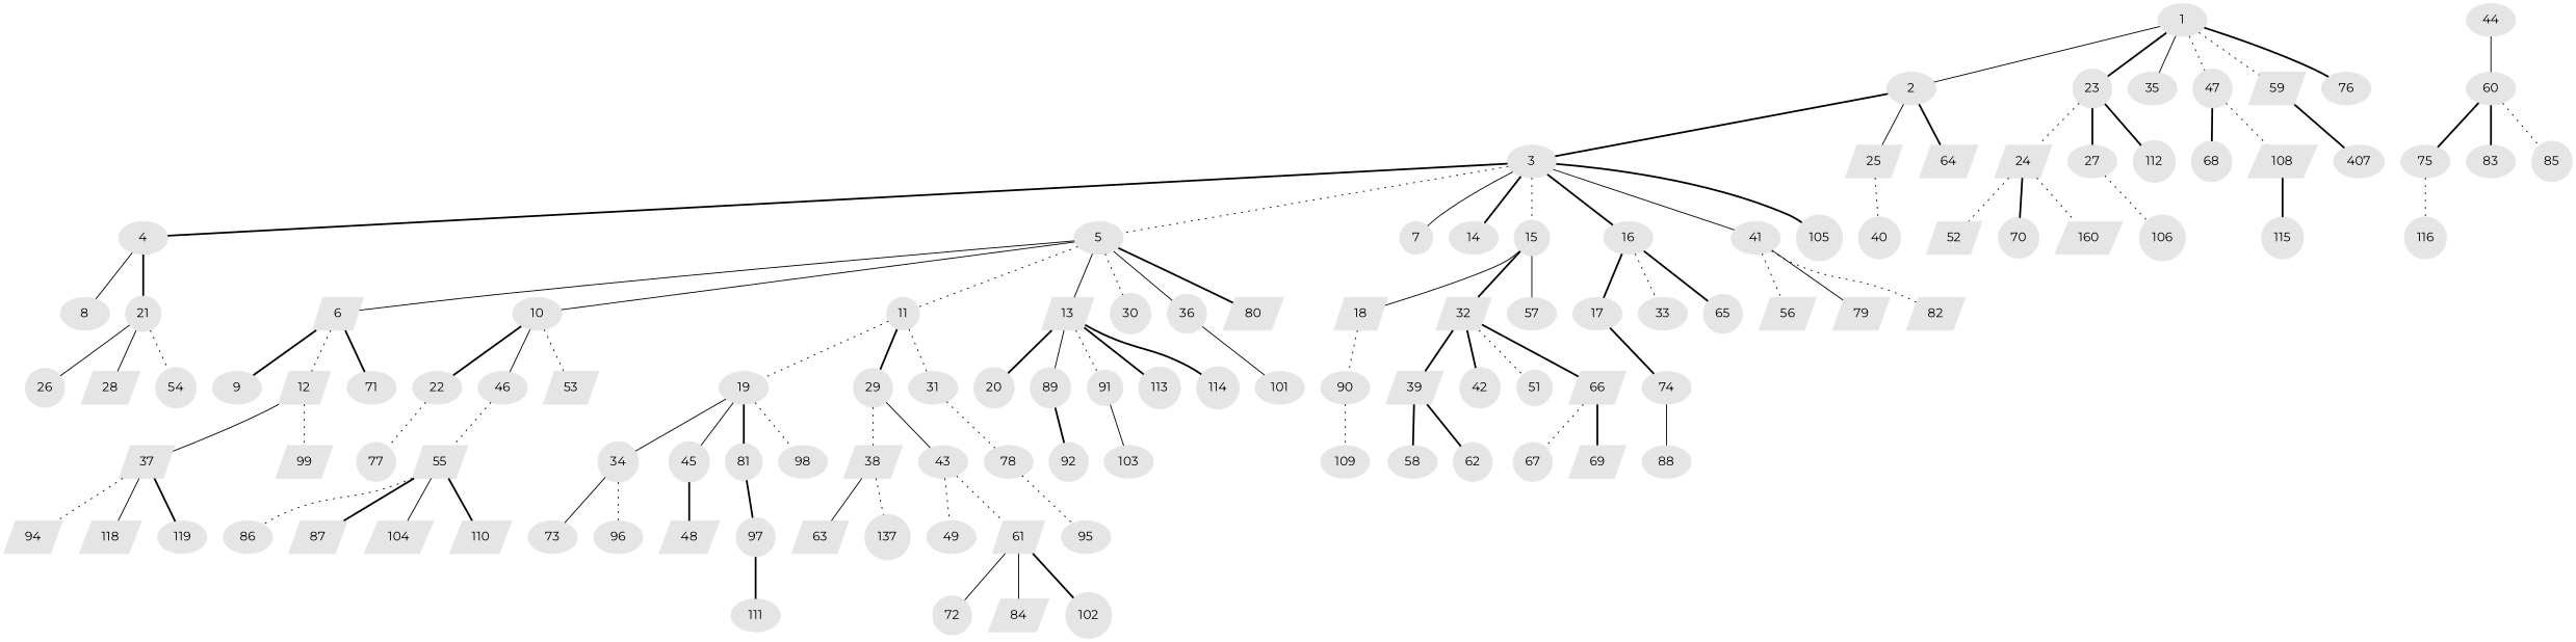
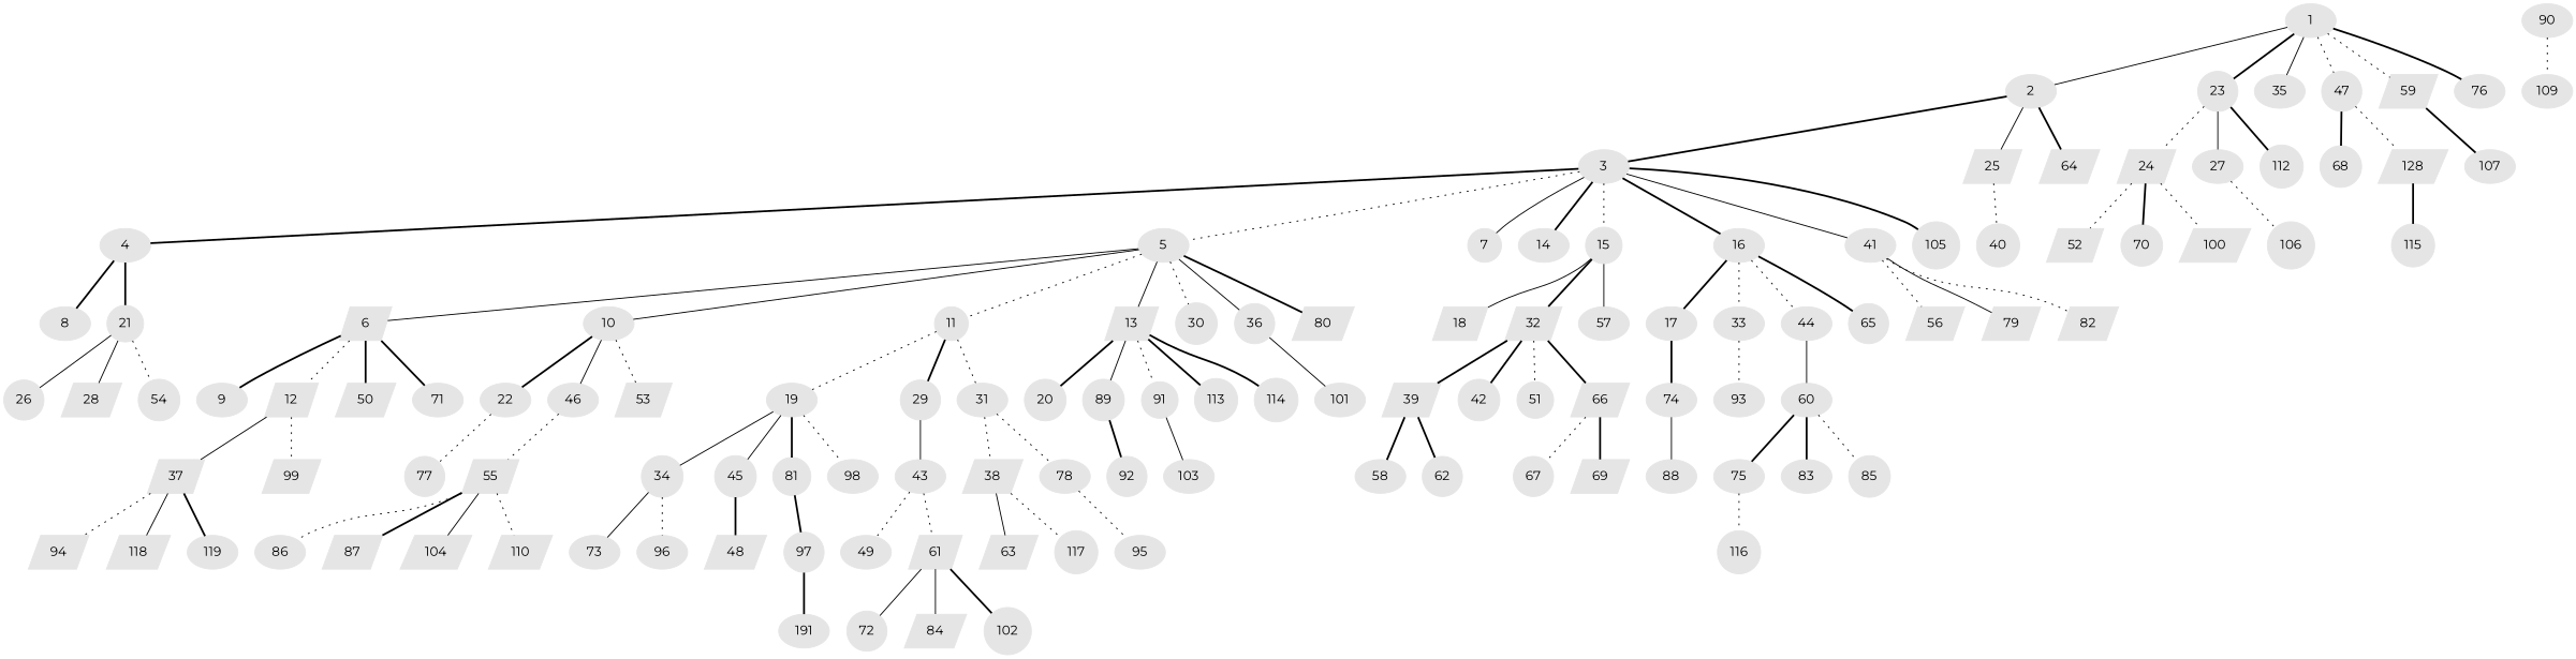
  graph {
    fontname=Montserrat
    node [color=gray90 fontname=Montserrat shape=ellipse style=filled]
    edge [fontname=Montserrat style=bold]
    1
    2
    23 [shape=circle]
    35
    47 [shape=circle]
    59 [shape=parallelogram]
    76
    3
    25 [shape=parallelogram]
    64 [shape=parallelogram]
    24 [shape=parallelogram]
    27
    112 [shape=circle]
    68 [shape=circle]
-   108 [shape=parallelogram]
-   107 [label=407]
+   108 [shape=parallelogram label=128]
+   107
    4
    5
    7 [shape=circle]
    14
    15 [shape=circle]
    16
    41
    105 [shape=circle]
    40 [shape=circle]
    8
    21 [shape=circle]
    6 [shape=parallelogram]
    10
    11 [shape=circle]
    13 [shape=parallelogram]
    30 [shape=circle]
    36 [shape=circle]
    80 [shape=parallelogram]
    18 [shape=parallelogram]
    32 [shape=parallelogram]
    57
    17
    33
    44
    65 [shape=circle]
    56 [shape=parallelogram]
    79 [shape=parallelogram]
    82 [shape=parallelogram]
    26 [shape=circle]
    28 [shape=parallelogram]
    54 [shape=circle]
    9
    12 [shape=parallelogram]
+   50 [shape=parallelogram]
    71
    22
    46
    53 [shape=parallelogram]
    19
    29 [shape=circle]
    31
    20 [shape=circle]
    89 [shape=circle]
    91 [shape=circle]
    113 [shape=circle]
    114 [shape=circle]
    101
    37 [shape=parallelogram]
    99 [shape=parallelogram]
    77 [shape=circle]
    55 [shape=parallelogram]
    34 [shape=circle]
    45 [shape=circle]
    81 [shape=circle]
    98
    38 [shape=parallelogram]
    43
    78
    94 [shape=parallelogram]
    118 [shape=parallelogram]
    119
    92 [shape=circle]
    103
    90
    39 [shape=parallelogram]
    42 [shape=circle]
    51 [shape=circle]
    66 [shape=parallelogram]
    74
+   93
    60
    88
    109
    73
    96
    48 [shape=parallelogram]
    97 [shape=circle]
    52 [shape=parallelogram]
    70 [shape=circle]
-   100 [shape=parallelogram label=160]
+   100 [shape=parallelogram]
    106 [shape=circle]
    63 [shape=parallelogram]
-   117 [shape=circle label=137]
+   117 [shape=circle]
    49
    61 [shape=parallelogram]
    95
    58
    62 [shape=circle]
    67 [shape=circle]
    69 [shape=parallelogram]
    72 [shape=circle]
    84 [shape=parallelogram]
    102 [shape=circle]
    75
    83
    85 [shape=circle]
    86
    87 [shape=parallelogram]
    104 [shape=parallelogram]
    110 [shape=parallelogram]
    115 [shape=circle]
    116 [shape=circle]
-   111
+   111 [label=191]
    1 -- 2 [style=solid]
    1 -- 23
    1 -- 35 [style=solid]
    1 -- 47 [style=dotted]
    1 -- 59 [style=dotted]
    1 -- 76
    2 -- 3
    2 -- 25 [style=solid]
    2 -- 64
    23 -- 24 [style=dotted]
-   23 -- 27
+   23 -- 27 [style=solid]
    23 -- 112
    47 -- 68
    47 -- 108 [style=dotted]
    59 -- 107
    3 -- 4
    3 -- 5 [style=dotted]
    3 -- 7 [style=solid]
    3 -- 14
    3 -- 15 [style=dotted]
    3 -- 16
    3 -- 41 [style=solid]
    3 -- 105
    25 -- 40 [style=dotted]
    24 -- 52 [style=dotted]
    24 -- 70
    24 -- 100 [style=dotted]
    27 -- 106 [style=dotted]
    108 -- 115
-   4 -- 8 [style=solid]
+   4 -- 8
    4 -- 21
    5 -- 6 [style=solid]
    5 -- 10 [style=solid]
    5 -- 11 [style=dotted]
    5 -- 13 [style=solid]
    5 -- 30 [style=dotted]
    5 -- 36 [style=solid]
    5 -- 80
    15 -- 18 [style=solid]
    15 -- 32
    15 -- 57 [style=solid]
    16 -- 17
    16 -- 33 [style=dotted]
+   16 -- 44 [style=dotted]
    16 -- 65
    41 -- 56 [style=dotted]
    41 -- 79 [style=solid]
    41 -- 82 [style=dotted]
    21 -- 26 [style=solid]
    21 -- 28 [style=solid]
    21 -- 54 [style=dotted]
    6 -- 9
    6 -- 12 [style=dotted]
+   6 -- 50
    6 -- 71
    10 -- 22
    10 -- 46 [style=solid]
    10 -- 53 [style=dotted]
    11 -- 19 [style=dotted]
    11 -- 29
    11 -- 31 [style=dotted]
    13 -- 20
    13 -- 89 [style=solid]
    13 -- 91 [style=dotted]
    13 -- 113
    13 -- 114
    36 -- 101 [style=solid]
-   18 -- 90 [style=dotted]
    32 -- 39
    32 -- 42
    32 -- 51 [style=dotted]
    32 -- 66
    17 -- 74
+   33 -- 93 [style=dotted]
    44 -- 60 [style=solid]
    12 -- 37 [style=solid]
    12 -- 99 [style=dotted]
    22 -- 77 [style=dotted]
    46 -- 55 [style=dotted]
    19 -- 34 [style=solid]
    19 -- 45 [style=solid]
    19 -- 81
    19 -- 98 [style=dotted]
-   29 -- 38 [style=dotted]
+   31 -- 38 [style=dotted]
    29 -- 43 [style=solid]
    31 -- 78 [style=dotted]
    89 -- 92
    91 -- 103 [style=solid]
    37 -- 94 [style=dotted]
    37 -- 118 [style=solid]
    37 -- 119
    55 -- 86 [style=dotted]
    55 -- 87
    55 -- 104 [style=solid]
-   55 -- 110
+   55 -- 110 [style=dotted]
    34 -- 73 [style=solid]
    34 -- 96 [style=dotted]
    45 -- 48
    81 -- 97
    38 -- 63 [style=solid]
    38 -- 117 [style=dotted]
    43 -- 49 [style=dotted]
    43 -- 61 [style=dotted]
    78 -- 95 [style=dotted]
    90 -- 109 [style=dotted]
    39 -- 58
    39 -- 62
    66 -- 67 [style=dotted]
    66 -- 69
    74 -- 88 [style=solid]
    60 -- 75
    60 -- 83
    60 -- 85 [style=dotted]
    97 -- 111
    61 -- 72 [style=solid]
    61 -- 84 [style=solid]
    61 -- 102
    75 -- 116 [style=dotted]
  }
